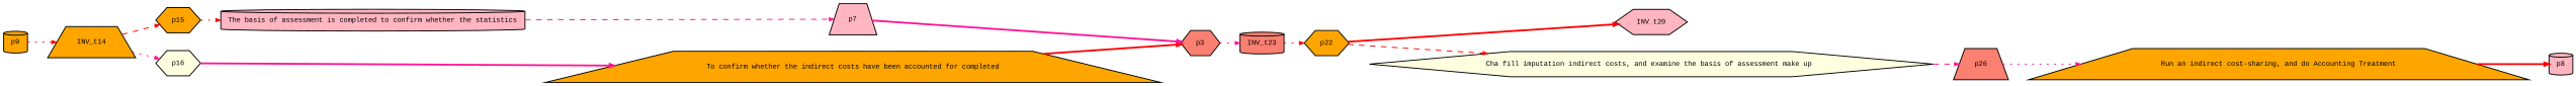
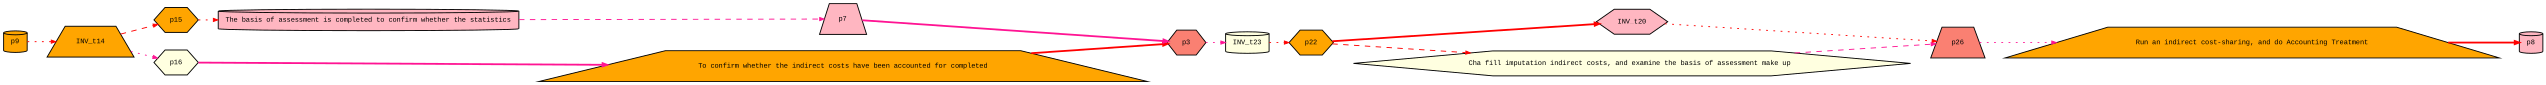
  digraph {
    fontname="Liberation Mono"
    fontsize=8
    rankdir=LR
    ranksep=.3
    remincross=true
    node [fillcolor=orange fontname="Liberation Mono" fontsize=8 shape=hexagon style=filled]
    edge [arrowsize=0.5 color=red fontname="Liberation Mono" style=dotted]
-   n1 [fillcolor=salmon height=.2 label=INV_t23 shape=cylinder width=.2]
+   n1 [fillcolor=lightyellow height=.2 label=INV_t23 shape=cylinder width=.2]
    n2 [height=.2 label=p22 width=.2]
    n3 [fillcolor=lightpink height=.2 label=INV_t20 width=.2]
    n4 [fillcolor=lightyellow height=.2 label="Cha fill imputation indirect costs, and examine the basis of assessment make up " width=.2]
    n5 [fillcolor=salmon height=.2 label=p26 shape=trapezium width=.2]
    n6 [height=.2 label="Run an indirect cost-sharing, and do Accounting Treatment" shape=trapezium width=.2]
    n7 [height=.2 label=INV_t14 shape=trapezium width=.2]
    n8 [height=.2 label=p15 width=.2]
    n9 [fillcolor=lightyellow height=.2 label=p16 width=.2]
    n10 [fillcolor=lightpink height=.2 label="The basis of assessment is completed to confirm whether the statistics" shape=cylinder width=.2]
    n11 [height=.2 label="To confirm whether the indirect costs have been accounted for completed" shape=trapezium width=.2]
    n12 [fillcolor=lightpink height=.2 label=p7 shape=trapezium width=.2]
    n13 [fillcolor=salmon height=.2 label=p3 width=.2]
    n14 [fillcolor=lightpink height=.2 label=p8 shape=cylinder width=.2]
    n15 [height=.2 label=p9 shape=cylinder width=.2]
    n1 -> n2
    n2 -> n3 [style=bold]
    n2 -> n4 [style=dashed]
+   n3 -> n5
    n4 -> n5 [color=deeppink style=dashed]
    n5 -> n6 [color=deeppink]
    n6 -> n14 [style=bold]
    n7 -> n8 [style=dashed]
    n7 -> n9 [color=deeppink]
    n8 -> n10
    n9 -> n11 [color=deeppink style=bold]
    n10 -> n12 [color=deeppink style=dashed]
    n11 -> n13 [style=bold]
    n12 -> n13 [color=deeppink style=bold]
    n13 -> n1 [color=deeppink]
    n15 -> n7
  }
